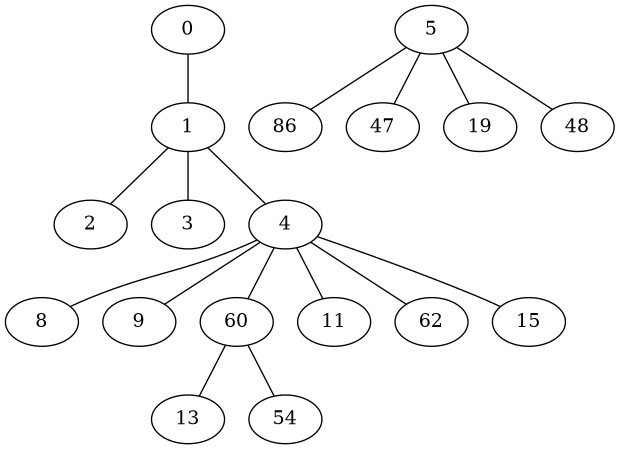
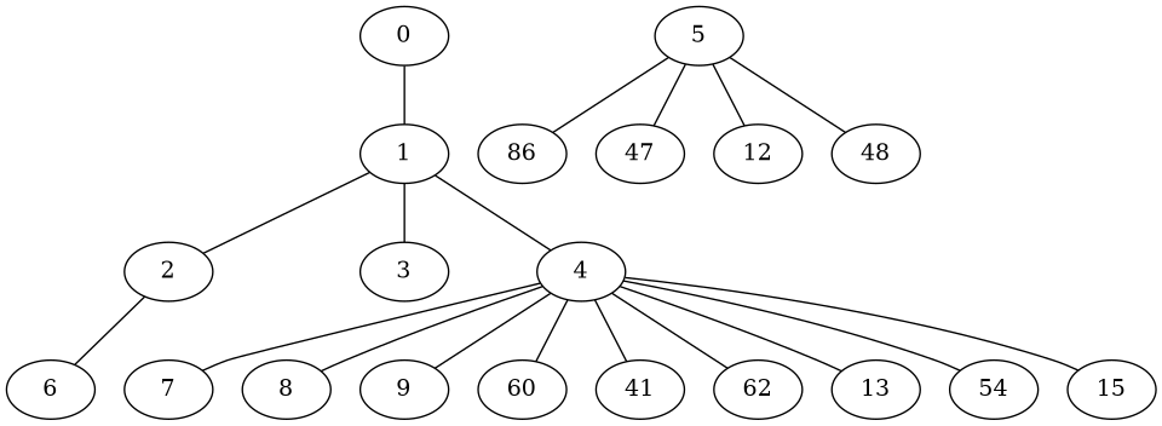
  graph {
    0
    1
    2
    3
    4
+   6
+   7
    8
    9
    n10 [label=60]
-   11
+   11 [label=41]
    n12 [label=62]
    13
    n14 [label=54]
    15
    n16 [label=86]
    5
    n18 [label=47]
-   19
+   19 [label=12]
    n20 [label=48]
    0 -- 1
    1 -- 2
    1 -- 3
    1 -- 4
+   2 -- 6
+   4 -- 7
    4 -- 8
    4 -- 9
    4 -- n10
    4 -- 11
    4 -- n12
-   n10 -- 13
-   n10 -- n14
+   4 -- 13
+   4 -- n14
    4 -- 15
    5 -- n16
    5 -- n18
    5 -- 19
    5 -- n20
  }
